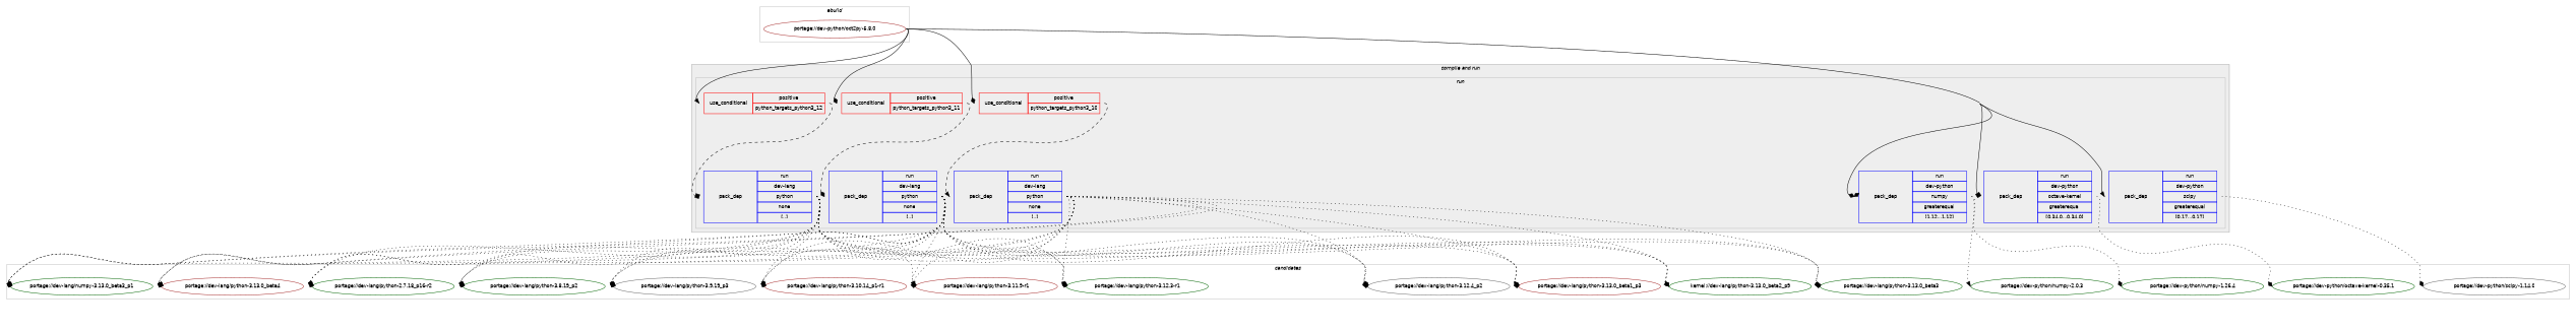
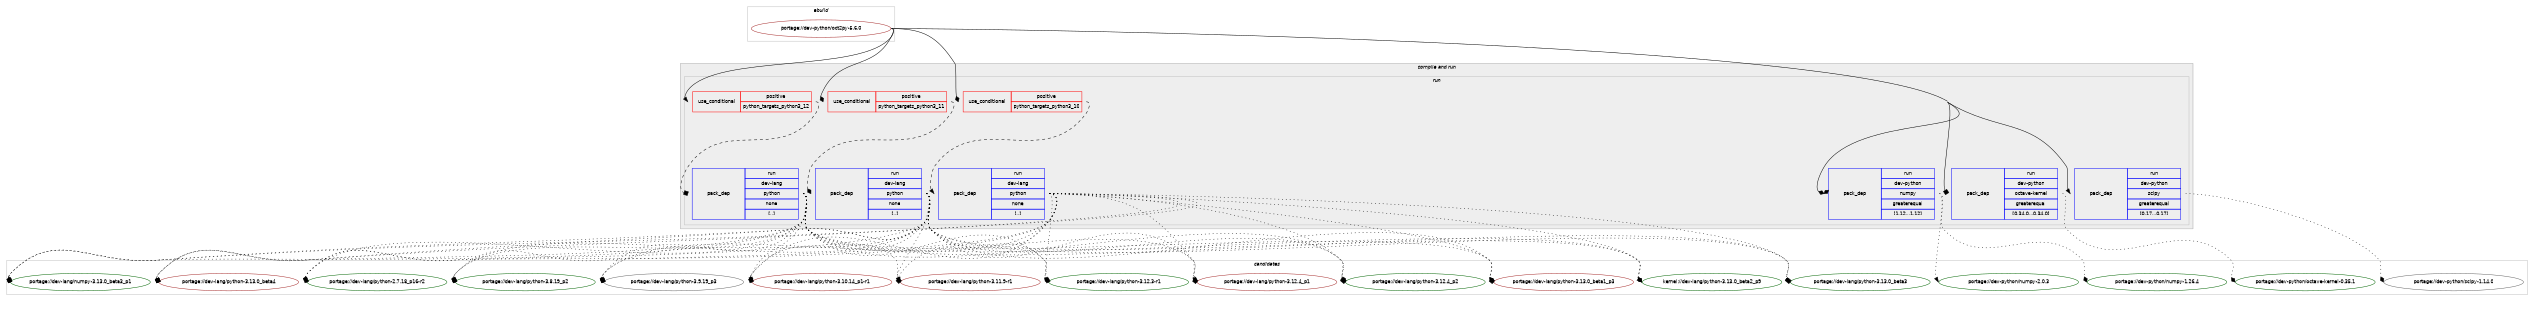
  digraph {
    compound=true
    concentrate=true
    fontname=Helvetica
    fontsize=10
    newrank=true
    rankdir=TB
    ranksep=1.5
    node [color=darkgreen fontname=Helvetica fontsize=10]
    edge [arrowhead=box headport=w style=dotted tailport=e weight=100]
-   n1 [color=brown label="portage://dev-python/oct2py-5.8.0" width=4]
+   n1 [color=brown label="portage://dev-python/oct2py-5.6.0" width=4]
    n2 [color=blue label=<<TABLE BORDER="0" CELLBORDER="1" CELLSPACING="0" CELLPADDING="4" WIDTH="220"><TR><TD ROWSPAN="6" CELLPADDING="30">pack_dep</TD></TR><TR><TD WIDTH="110">run</TD></TR><TR><TD>dev-lang</TD></TR><TR><TD>python</TD></TR><TR><TD>none</TD></TR><TR><TD>[,,]</TD></TR></TABLE>> shape=none]
    n3 [color=red label=<<TABLE BORDER="0" CELLBORDER="1" CELLSPACING="0" CELLPADDING="4"><TR><TD ROWSPAN="3" CELLPADDING="10">use_conditional</TD></TR><TR><TD>positive</TD></TR><TR><TD>python_targets_python3_10</TD></TR></TABLE>> shape=none]
    n4 [color=blue label=<<TABLE BORDER="0" CELLBORDER="1" CELLSPACING="0" CELLPADDING="4" WIDTH="220"><TR><TD ROWSPAN="6" CELLPADDING="30">pack_dep</TD></TR><TR><TD WIDTH="110">run</TD></TR><TR><TD>dev-lang</TD></TR><TR><TD>python</TD></TR><TR><TD>none</TD></TR><TR><TD>[,,]</TD></TR></TABLE>> shape=none]
    n5 [color=red label=<<TABLE BORDER="0" CELLBORDER="1" CELLSPACING="0" CELLPADDING="4"><TR><TD ROWSPAN="3" CELLPADDING="10">use_conditional</TD></TR><TR><TD>positive</TD></TR><TR><TD>python_targets_python3_11</TD></TR></TABLE>> shape=none]
    n6 [color=blue label=<<TABLE BORDER="0" CELLBORDER="1" CELLSPACING="0" CELLPADDING="4" WIDTH="220"><TR><TD ROWSPAN="6" CELLPADDING="30">pack_dep</TD></TR><TR><TD WIDTH="110">run</TD></TR><TR><TD>dev-lang</TD></TR><TR><TD>python</TD></TR><TR><TD>none</TD></TR><TR><TD>[,,]</TD></TR></TABLE>> shape=none]
    n7 [color=red label=<<TABLE BORDER="0" CELLBORDER="1" CELLSPACING="0" CELLPADDING="4"><TR><TD ROWSPAN="3" CELLPADDING="10">use_conditional</TD></TR><TR><TD>positive</TD></TR><TR><TD>python_targets_python3_12</TD></TR></TABLE>> shape=none]
    n8 [color=blue label=<<TABLE BORDER="0" CELLBORDER="1" CELLSPACING="0" CELLPADDING="4" WIDTH="220"><TR><TD ROWSPAN="6" CELLPADDING="30">pack_dep</TD></TR><TR><TD WIDTH="110">run</TD></TR><TR><TD>dev-python</TD></TR><TR><TD>numpy</TD></TR><TR><TD>greaterequal</TD></TR><TR><TD>[1.12,,,1.12]</TD></TR></TABLE>> shape=none]
    n9 [color=blue label=<<TABLE BORDER="0" CELLBORDER="1" CELLSPACING="0" CELLPADDING="4" WIDTH="220"><TR><TD ROWSPAN="6" CELLPADDING="30">pack_dep</TD></TR><TR><TD WIDTH="110">run</TD></TR><TR><TD>dev-python</TD></TR><TR><TD>octave-kernel</TD></TR><TR><TD>greaterequal</TD></TR><TR><TD>[0.34.0,,,0.34.0]</TD></TR></TABLE>> shape=none]
    n10 [color=blue label=<<TABLE BORDER="0" CELLBORDER="1" CELLSPACING="0" CELLPADDING="4" WIDTH="220"><TR><TD ROWSPAN="6" CELLPADDING="30">pack_dep</TD></TR><TR><TD WIDTH="110">run</TD></TR><TR><TD>dev-python</TD></TR><TR><TD>scipy</TD></TR><TR><TD>greaterequal</TD></TR><TR><TD>[0.17,,,0.17]</TD></TR></TABLE>> shape=none]
    n11 [color=brown label="portage://dev-lang/python-3.13.0_beta4" width=4]
    n12 [label="portage://dev-lang/numpy-3.13.0_beta3_p1" width=4]
    n13 [label="portage://dev-lang/python-3.13.0_beta3" width=4]
    n14 [label="kernel://dev-lang/python-3.13.0_beta2_p9" width=4]
    n15 [color=brown label="portage://dev-lang/python-3.13.0_beta1_p3" width=4]
-   n16 [color=gray40 label="portage://dev-lang/python-3.12.4_p2" width=4]
+   n16 [label="portage://dev-lang/python-3.12.4_p2" width=4]
+   n17 [color=brown label="portage://dev-lang/python-3.12.4_p1" width=4]
    n18 [label="portage://dev-lang/python-3.12.3-r1" width=4]
    n19 [color=brown label="portage://dev-lang/python-3.11.9-r1" width=4]
    n20 [color=brown label="portage://dev-lang/python-3.10.14_p1-r1" width=4]
    n21 [color=gray40 label="portage://dev-lang/python-3.9.19_p3" width=4]
    n22 [label="portage://dev-lang/python-3.8.19_p2" width=4]
    n23 [label="portage://dev-lang/python-2.7.18_p16-r2" width=4]
    n24 [label="portage://dev-python/numpy-2.0.3" width=4]
    n25 [label="portage://dev-python/numpy-1.26.4" width=4]
    n26 [label="portage://dev-python/octave-kernel-0.35.1" width=4]
    n27 [color=gray40 label="portage://dev-python/scipy-1.14.0" width=4]
    subgraph cluster_1 {
      color=gray
      label=<<i>ebuild</i>>
      n1
    }
    subgraph cluster_2 {
      color=gray
      label=<<i>dependencies</i>>
      subgraph cluster_3 {
        color=gray
        fillcolor="#eeeeee"
        label=<<i>compile</i>>
        style=filled
      }
      subgraph cluster_4 {
        color=gray
        fillcolor="#eeeeee"
        label=<<i>compile and run</i>>
        style=filled
      }
      subgraph cluster_5 {
        color=gray
        fillcolor="#eeeeee"
        label=<<i>run</i>>
        style=filled
        subgraph sub_6 {
          color=gray
          fillcolor="#eeeeee"
          label=<<i>run</i>>
          style=filled
          n3
          subgraph sub_7 {
            color=gray
            fillcolor="#eeeeee"
            label=<<i>run</i>>
            style=filled
            n2
          }
        }
        subgraph sub_8 {
          color=gray
          fillcolor="#eeeeee"
          label=<<i>run</i>>
          style=filled
          n5
          subgraph sub_9 {
            color=gray
            fillcolor="#eeeeee"
            label=<<i>run</i>>
            style=filled
            n4
          }
        }
        subgraph sub_10 {
          color=gray
          fillcolor="#eeeeee"
          label=<<i>run</i>>
          style=filled
          n7
          subgraph sub_11 {
            color=gray
            fillcolor="#eeeeee"
            label=<<i>run</i>>
            style=filled
            n6
          }
        }
        subgraph sub_12 {
          color=gray
          fillcolor="#eeeeee"
          label=<<i>run</i>>
          style=filled
          n8
        }
        subgraph sub_13 {
          color=gray
          fillcolor="#eeeeee"
          label=<<i>run</i>>
          style=filled
          n9
        }
        subgraph sub_14 {
          color=gray
          fillcolor="#eeeeee"
          label=<<i>run</i>>
          style=filled
          n10
        }
      }
    }
    subgraph cluster_15 {
      color=gray
      label=<<i>candidates</i>>
      rank=same
      subgraph sub_16 {
        color=black
        label=<<i>candidates</i>>
        nodesep=1
        rank=same
        n11
        n12
        n13
        n14
        n15
        n16
+       n17
        n18
        n19
        n20
        n21
        n22
        n23
      }
      subgraph sub_17 {
        color=black
        label=<<i>candidates</i>>
        nodesep=1
        rank=same
        n11
        n12
        n13
        n14
        n15
        n16
+       n17
        n18
        n19
        n20
        n21
        n22
        n23
      }
      subgraph sub_18 {
        color=black
        label=<<i>candidates</i>>
        nodesep=1
        rank=same
        n11
        n12
        n13
        n14
        n15
        n16
+       n17
        n18
        n19
        n20
        n21
        n22
        n23
      }
      subgraph sub_19 {
        color=black
        label=<<i>candidates</i>>
        nodesep=1
        rank=same
        n24
        n25
      }
      subgraph sub_20 {
        color=black
        label=<<i>candidates</i>>
        nodesep=1
        rank=same
        n26
      }
      subgraph sub_21 {
        color=black
        label=<<i>candidates</i>>
        nodesep=1
        rank=same
        n27
      }
    }
    n1 -> n3 [arrowhead=diamond style=solid weight=20]
    n1 -> n5 [arrowhead=diamond style=solid weight=20]
    n1 -> n7 [arrowhead=normal style=solid weight=20]
    n1 -> n8 [arrowhead=diamond style=solid weight=20]
    n1 -> n9 [style=solid weight=20]
    n1 -> n10 [arrowhead=normal style=solid weight=20]
    n2 -> n11
    n2 -> n12
    n2 -> n13 [arrowhead=normal]
    n2 -> n14 [arrowhead=diamond]
    n2 -> n15
    n2 -> n16 [arrowhead=diamond]
+   n2 -> n17 [arrowhead=normal]
    n2 -> n18 [arrowhead=normal]
    n2 -> n19 [arrowhead=normal]
    n2 -> n20
    n2 -> n21 [arrowhead=normal]
    n2 -> n22
    n2 -> n23 [arrowhead=normal]
    n3 -> n2 [arrowhead=normal style=dashed weight=20]
    n4 -> n11
    n4 -> n12
    n4 -> n13
    n4 -> n14 [arrowhead=diamond]
    n4 -> n15 [arrowhead=diamond]
    n4 -> n16
+   n4 -> n17
    n4 -> n18
    n4 -> n19
    n4 -> n20 [arrowhead=diamond]
    n4 -> n21
    n4 -> n22
    n4 -> n23 [arrowhead=normal]
    n5 -> n4 [arrowhead=diamond style=dashed weight=20]
    n6 -> n11
    n6 -> n12 [arrowhead=diamond]
    n6 -> n13 [arrowhead=normal]
    n6 -> n14 [arrowhead=normal]
    n6 -> n15 [arrowhead=diamond]
    n6 -> n16 [arrowhead=normal]
+   n6 -> n17 [arrowhead=diamond]
    n6 -> n18 [arrowhead=diamond]
    n6 -> n19 [arrowhead=normal]
    n6 -> n20 [arrowhead=normal]
    n6 -> n21
    n6 -> n22 [arrowhead=normal]
    n6 -> n23
    n7 -> n6 [style=dashed weight=20]
    n8 -> n24 [arrowhead=normal]
    n8 -> n25 [arrowhead=diamond]
    n9 -> n26 [arrowhead=diamond]
    n10 -> n27 [arrowhead=diamond]
  }
